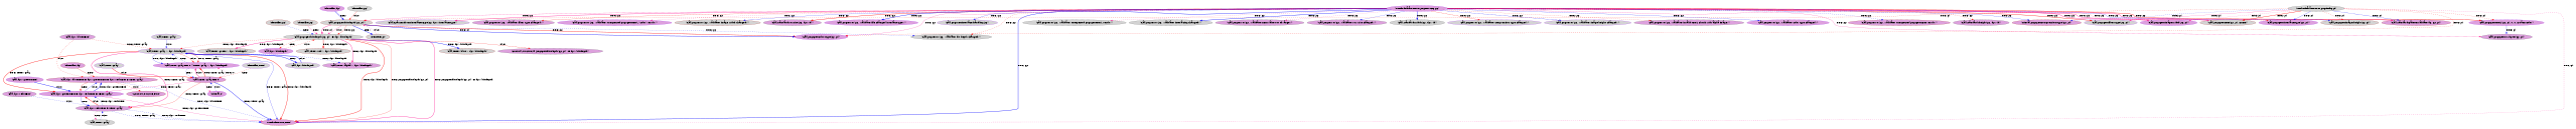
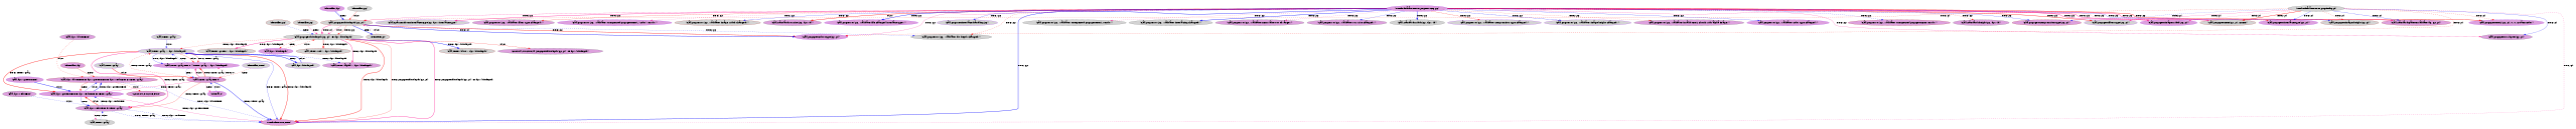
  digraph {
    node [color=purple fillcolor=plum style=filled]
    edge [color=blue style=dashed]
    n1 [color=brown label="(Call,dp->blue_sBIT = dp->green_sBIT = dp->red_sBIT = sBIT->gray)"]
    n2 [label="(Call,dp->green_sBIT = dp->red_sBIT = sBIT->gray)"]
    n3 [color=brown label="(MethodReturn,RET)"]
    n4 [color=brown label="(ControlStructure,else)"]
    n5 [color=gray40 label="(Call,dp->red_sBIT = sBIT->gray)"]
    n6 [color=gray40 fillcolor=lightgrey label="(Call,sBIT->gray)"]
    n7 [fillcolor=lightgrey label="(Call,sBIT->gray > dp->bit_depth)"]
    n8 [fillcolor=lightgrey label="(Call,dp->bit_depth)"]
    n9 [label="(Call,sBIT->gray == 0 || sBIT->gray > dp->bit_depth)"]
    n10 [color=gray40 label="(Call,sBIT->alpha > dp->bit_depth)"]
    n11 [color=brown label="(Call,sBIT->gray == 0)"]
    n12 [label="(Literal,0)"]
    n13 [color=gray40 fillcolor=lightgrey label="(Call,png_get_bit_depth(pp, pi) != dp->bit_depth)"]
    n14 [color=brown fillcolor=lightgrey label="(Call,sBIT->blue > dp->bit_depth)"]
    n15 [color=gray40 label="(ControlStructure,if (png_get_bit_depth(pp, pi) != dp->bit_depth))"]
    n16 [color=brown fillcolor=lightgrey label="(Call,sBIT->green > dp->bit_depth)"]
    n17 [label="(Call,dp->bit_depth)"]
    n18 [color=brown fillcolor=lightgrey label="(Call,sBIT->red > dp->bit_depth)"]
    n19 [color=brown fillcolor=lightgrey label="(Call,png_get_bit_depth(pp, pi))"]
    n20 [color=gray40 fillcolor=lightgrey label="(Call,png_error(pp, \"validate: bit depth changed\"))"]
    n21 [color=brown fillcolor=lightgrey label="(Identifier,pi)"]
    n22 [label="(Call,png_get_color_type(pp, pi))"]
    n23 [label="(MethodParameterIn,png_structp pp)"]
    n24 [fillcolor=lightgrey label="(Call,png_set_interlace_handling(pp))"]
    n25 [fillcolor=lightgrey label="(Call,png_get_filter_type(pp, pi))"]
    n26 [color=gray40 fillcolor=lightgrey label="(Call,png_error(pp, \"validate: unexpected png_get_tRNS result\"))"]
    n27 [color=gray40 fillcolor=lightgrey label="(Call,png_error(pp, \"validate: interlacing changed\"))"]
    n28 [color=gray40 label="(Call,png_error(pp, \"validate: sBIT value out of range\"))"]
    n29 [color=gray40 label="(Call,png_error(pp, \"validate: row size changed\"))"]
    n30 [label="(Call,png_get_interlace_type(pp, pi))"]
-   n31 [color=brown label="(Literal,png_get_compression_type(pp, pi))"]
+   n31 [color=brown label="(Call,png_get_compression_type(pp, pi))"]
    n32 [color=gray40 fillcolor=lightgrey label="(Call,standard_width(pp, dp->id))"]
    n33 [fillcolor=lightgrey label="(Call,png_error(pp, \"validate: compression type changed\"))"]
    n34 [fillcolor=lightgrey label="(Call,png_error(pp, \"validate: image height changed\"))"]
    n35 [label="(Call,png_get_image_width(pp, pi))"]
    n36 [color=gray40 label="(Call,png_get_rowbytes(pp, pi))"]
    n37 [color=brown label="(Call,standard_palette_validate(dp, pp, pi))"]
    n38 [color=gray40 label="(Call,png_error(pp, \"validate: invalid tRNS chunk with alpha image\"))"]
    n39 [color=brown fillcolor=lightgrey label="(Call,png_get_sBIT(pp, pi, &sBIT))"]
    n40 [label="(Call,png_error(pp, \"validate: color type changed\"))"]
    n41 [color=brown label="(Call,png_error(pp, \"validate: unexpected png_get_sBIT result\"))"]
    n42 [color=gray40 label="(Call,standard_height(pp, dp->id))"]
    n43 [fillcolor=lightgrey label="(Call,npasses_from_interlace_type(pp, dp->interlace_type))"]
    n44 [color=gray40 label="(Call,png_error(pp, \"validate: filter type changed\"))"]
    n45 [label="(Call,png_error(pp, \"validate: unexpected png_get_tRNS (color) result\"))"]
    n46 [label="(Call,png_get_tRNS(pp, pi, 0, 0, &trans_color))"]
    n47 [color=brown fillcolor=lightgrey label="(Call,png_error(pp, \"validate: image width changed\"))"]
    n48 [color=brown fillcolor=lightgrey label="(Call,png_get_image_height(pp, pi))"]
    n49 [color=gray40 label="(Call,standard_rowsize(pp, dp->id))"]
    n50 [label="(Call,png_error(pp, \"validate: file changed interlace type\"))"]
    n51 [color=gray40 fillcolor=lightgrey label="(MethodParameterIn,png_infop pi)"]
    n52 [fillcolor=lightgrey label="(Call,sBIT->gray)"]
    n53 [fillcolor=lightgrey label="(Call,sBIT->gray)"]
    n54 [fillcolor=lightgrey label="(Identifier,sBIT)"]
    n55 [label="(Call,dp->green_sBIT)"]
    n56 [color=gray40 fillcolor=lightgrey label="(Identifier,pp)"]
    n57 [label="(Identifier,dp)"]
    n58 [color=brown fillcolor=lightgrey label="(Identifier,pp)"]
    n59 [color=brown label="(Identifier,dp)"]
    n60 [color=gray40 label="(Call,dp->red_sBIT)"]
    n61 [color=brown fillcolor=lightgrey label="(Identifier,pp)"]
    n62 [color=gray40 label="(Call,dp->blue_sBIT)"]
    n1 -> n2 [color=red label="CFG: " style=solid]
    n1 -> n3 [label="DDG: dp->blue_sBIT"]
    n1 -> n4 [color=red label="AST: "]
    n2 -> n1 [label="AST: " style=solid]
    n2 -> n1 [label="DDG: dp->green_sBIT" style=bold]
    n2 -> n3 [color=deeppink label="DDG: dp->green_sBIT" style=solid]
    n2 -> n5 [label="CFG: " style=solid]
    n5 -> n2 [color=red label="AST: " style=bold]
    n5 -> n2 [label="DDG: dp->red_sBIT"]
    n5 -> n3 [label="DDG: sBIT->gray"]
    n5 -> n3 [label="DDG: dp->red_sBIT"]
    n5 -> n6 [color=deeppink label="CFG: "]
    n6 -> n5 [label="AST: "]
    n7 -> n2 [color=red label="DDG: sBIT->gray" style=bold]
    n7 -> n3 [label="DDG: sBIT->gray" style=solid]
    n7 -> n3 [color=red label="DDG: dp->bit_depth" style=bold]
    n7 -> n5 [color=deeppink label="DDG: sBIT->gray" style=bold]
    n7 -> n8 [label="CFG: " style=bold]
    n7 -> n9 [color=red label="AST: " style=solid]
    n7 -> n9 [color=red label="DDG: sBIT->gray" style=solid]
    n7 -> n9 [label="DDG: dp->bit_depth" style=solid]
    n7 -> n10 [label="DDG: dp->bit_depth"]
    n8 -> n7 [label="AST: " style=bold]
    n9 -> n7 [label="CFG: "]
    n9 -> n11 [label="CFG: "]
    n11 -> n2 [color=deeppink label="DDG: sBIT->gray" style=solid]
    n11 -> n3 [label="DDG: sBIT->gray" style=bold]
    n11 -> n5 [color=red label="DDG: sBIT->gray" style=solid]
-   n62 -> n7 [color=red label="DDG: sBIT->gray"]
+   n11 -> n7 [color=red label="DDG: sBIT->gray"]
    n11 -> n9 [color=deeppink label="AST: " style=bold]
    n11 -> n9 [color=red label="DDG: sBIT->gray" style=bold]
    n11 -> n9 [color=deeppink label="DDG: 0"]
    n11 -> n12 [color=deeppink label="CFG: "]
    n12 -> n11 [label="AST: "]
    n13 -> n3 [color=deeppink label="DDG: png_get_bit_depth(pp, pi) != dp->bit_depth" style=bold]
    n13 -> n3 [color=red label="DDG: dp->bit_depth" style=bold]
    n13 -> n3 [color=red label="DDG: png_get_bit_depth(pp, pi)" style=solid]
    n13 -> n7 [color=red label="DDG: dp->bit_depth"]
    n13 -> n10 [color=deeppink label="DDG: dp->bit_depth" style=bold]
    n13 -> n14 [label="DDG: dp->bit_depth" style=bold]
    n13 -> n15 [color=red label="AST: " style=solid]
    n13 -> n16 [color=deeppink label="DDG: dp->bit_depth" style=bold]
    n13 -> n17 [color=red label="CFG: "]
    n13 -> n18 [color=red label="DDG: dp->bit_depth" style=bold]
    n17 -> n13 [color=red label="AST: "]
    n19 -> n13 [color=deeppink label="AST: " style=solid]
    n19 -> n13 [color=red label="DDG: pp" style=solid]
    n19 -> n13 [color=deeppink label="DDG: pi" style=bold]
    n19 -> n20 [label="DDG: pp"]
    n19 -> n21 [label="CFG: " style=bold]
    n19 -> n22 [color=red label="DDG: pp" style=bold]
    n19 -> n22 [label="DDG: pi" style=bold]
    n21 -> n19 [color=deeppink label="AST: "]
    n23 -> n3 [label="DDG: pp" style=bold]
    n23 -> n19 [color=deeppink label="DDG: pp" style=solid]
    n23 -> n20 [color=red label="DDG: pp"]
    n23 -> n22 [color=deeppink label="DDG: pp" style=solid]
    n23 -> n24 [label="DDG: pp" style=solid]
    n23 -> n25 [color=red label="DDG: pp" style=bold]
    n23 -> n26 [color=deeppink label="DDG: pp"]
    n23 -> n27 [label="DDG: pp" style=bold]
    n23 -> n28 [color=deeppink label="DDG: pp"]
    n23 -> n29 [label="DDG: pp" style=solid]
    n23 -> n30 [color=red label="DDG: pp"]
    n23 -> n31 [label="DDG: pp" style=solid]
    n23 -> n32 [label="DDG: pp" style=bold]
    n23 -> n33 [color=red label="DDG: pp" style=solid]
    n23 -> n34 [label="DDG: pp" style=solid]
    n23 -> n35 [color=deeppink label="DDG: pp" style=bold]
    n23 -> n36 [color=deeppink label="DDG: pp" style=solid]
    n23 -> n37 [color=deeppink label="DDG: pp" style=bold]
    n23 -> n38 [color=red label="DDG: pp"]
    n23 -> n39 [color=deeppink label="DDG: pp" style=bold]
    n23 -> n40 [label="DDG: pp" style=solid]
    n23 -> n41 [label="DDG: pp"]
    n23 -> n42 [color=red label="DDG: pp"]
    n23 -> n43 [color=deeppink label="DDG: pp" style=bold]
    n23 -> n44 [color=red label="DDG: pp" style=solid]
    n23 -> n45 [color=deeppink label="DDG: pp"]
    n23 -> n46 [color=red label="DDG: pp" style=bold]
    n23 -> n47 [label="DDG: pp" style=solid]
    n23 -> n48 [label="DDG: pp" style=solid]
-   n23 -> n49 [color=red label="DDG: pp" style=bold]
+   n23 -> n49 [color=red label="AST: " style=bold]
    n23 -> n50 [label="DDG: pp" style=bold]
    n51 -> n3 [color=deeppink label="DDG: pi"]
    n51 -> n19 [color=red label="DDG: pi"]
    n51 -> n22 [color=red label="DDG: pi"]
    n51 -> n25 [color=deeppink label="DDG: pi" style=solid]
    n51 -> n30 [label="DDG: pi" style=solid]
    n51 -> n31 [label="DDG: pi"]
    n51 -> n35 [color=deeppink label="DDG: pi"]
-   n46 -> n36 [label="DDG: pi" style=solid]
+   n51 -> n36 [label="DDG: pi" style=solid]
    n51 -> n37 [label="DDG: pi" style=solid]
    n51 -> n39 [color=red label="DDG: pi" style=bold]
    n51 -> n46 [color=red label="DDG: pi"]
    n51 -> n48 [color=red label="DDG: pi"]
    n52 -> n7 [label="AST: " style=solid]
    n53 -> n11 [color=red label="AST: " style=bold]
    n54 -> n11 [color=red label="CFG: "]
    n55 -> n2 [label="AST: " style=bold]
    n56 -> n19 [color=red label="AST: " style=solid]
    n57 -> n19 [label="CFG: " style=bold]
    n58 -> n13 [label="CFG: "]
    n59 -> n1 [color=red label="CFG: " style=solid]
    n60 -> n5 [label="AST: "]
    n61 -> n13 [color=deeppink label="CFG: " style=solid]
    n62 -> n1 [color=red label="AST: "]
  }
